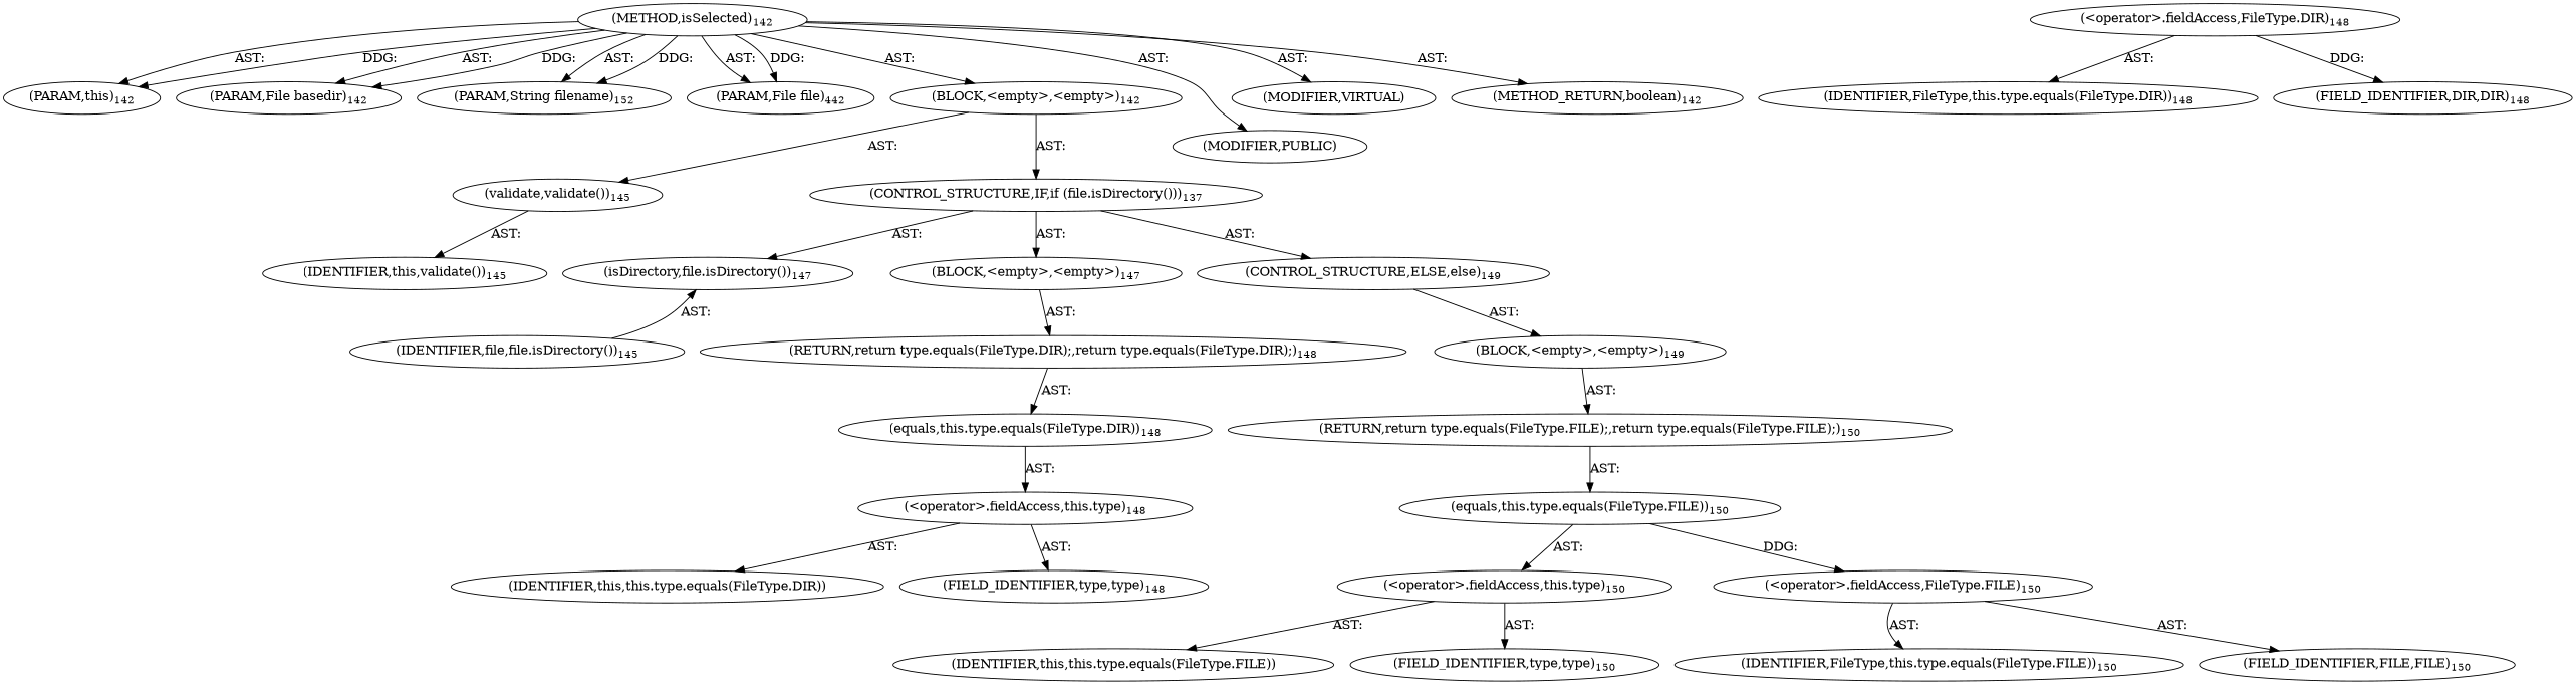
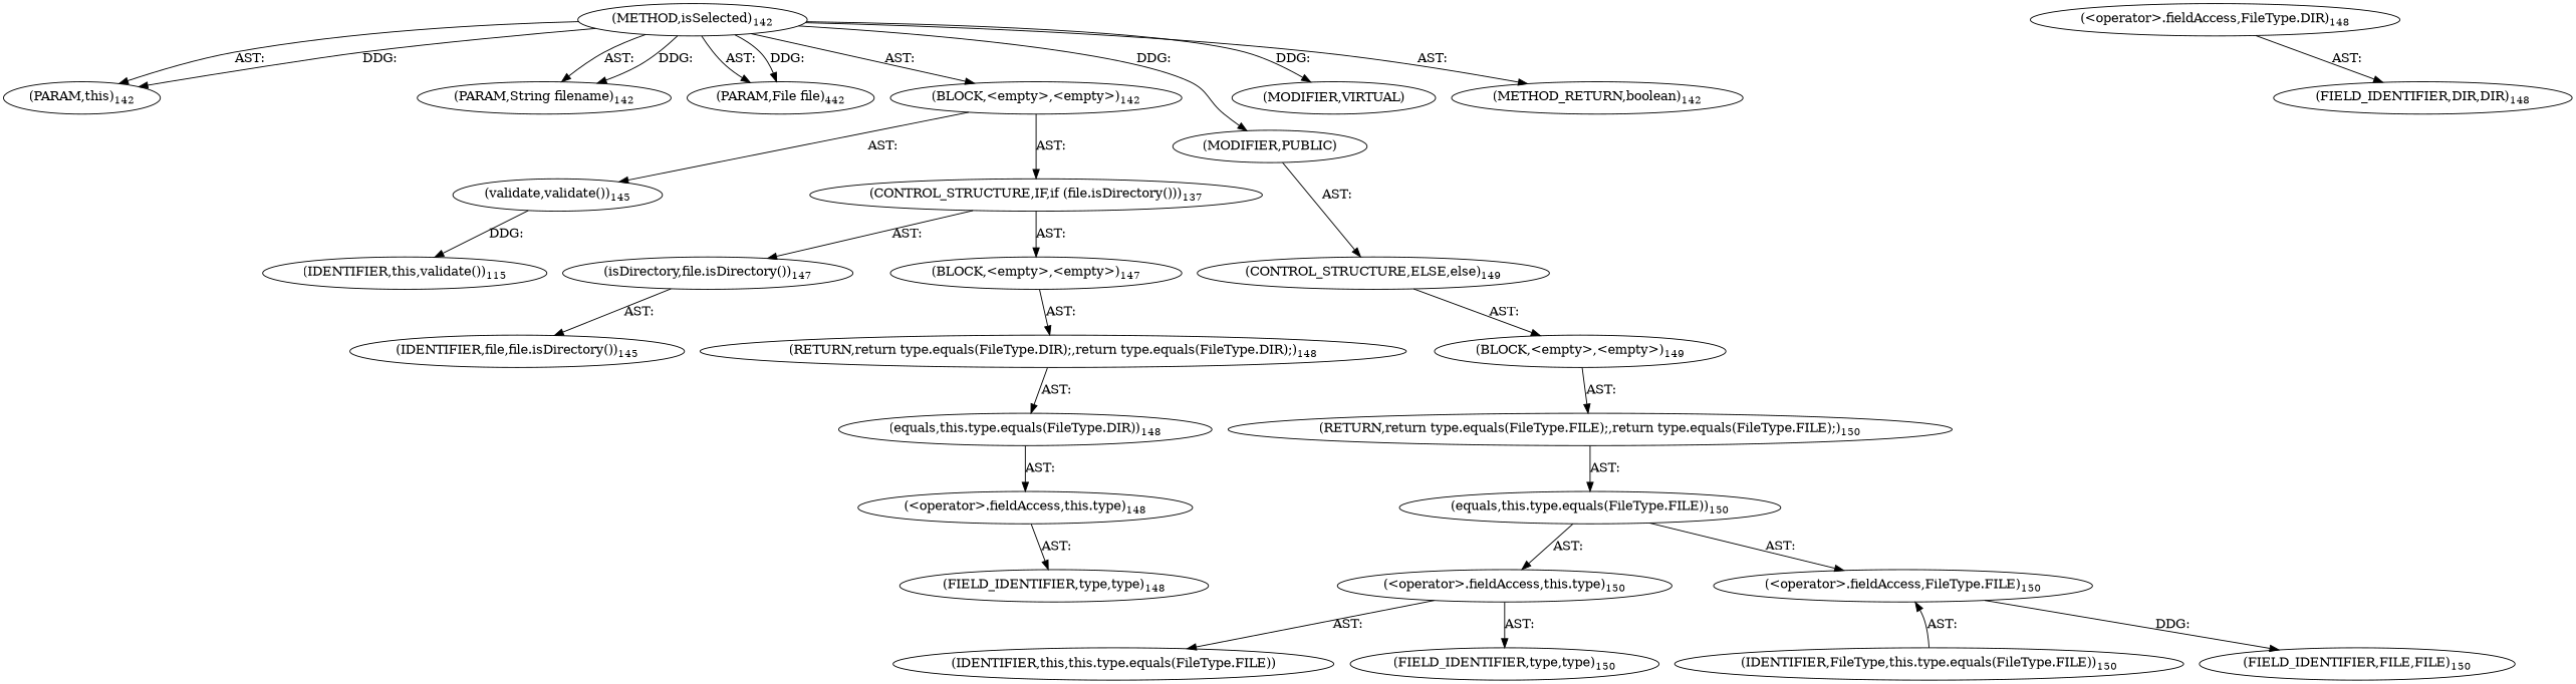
  digraph {
    n1 [label=<(METHOD,isSelected)<SUB>142</SUB>>]
    n2 [label=<(PARAM,this)<SUB>142</SUB>>]
-   n3 [label=<(PARAM,File basedir)<SUB>142</SUB>>]
-   n4 [label=<(PARAM,String filename)<SUB>152</SUB>>]
+   n4 [label=<(PARAM,String filename)<SUB>142</SUB>>]
    n5 [label=<(PARAM,File file)<SUB>442</SUB>>]
    n6 [label=<(BLOCK,&lt;empty&gt;,&lt;empty&gt;)<SUB>142</SUB>>]
    n7 [label=<(MODIFIER,PUBLIC)>]
    n8 [label=<(MODIFIER,VIRTUAL)>]
    n9 [label=<(METHOD_RETURN,boolean)<SUB>142</SUB>>]
    n10 [label=<(validate,validate())<SUB>145</SUB>>]
    n11 [label=<(CONTROL_STRUCTURE,IF,if (file.isDirectory()))<SUB>137</SUB>>]
-   n12 [label=<(IDENTIFIER,this,validate())<SUB>145</SUB>>]
+   n12 [label=<(IDENTIFIER,this,validate())<SUB>115</SUB>>]
    n13 [label=<(isDirectory,file.isDirectory())<SUB>147</SUB>>]
    n14 [label=<(BLOCK,&lt;empty&gt;,&lt;empty&gt;)<SUB>147</SUB>>]
    n15 [label=<(CONTROL_STRUCTURE,ELSE,else)<SUB>149</SUB>>]
    n16 [label=<(IDENTIFIER,file,file.isDirectory())<SUB>145</SUB>>]
    n17 [label=<(RETURN,return type.equals(FileType.DIR);,return type.equals(FileType.DIR);)<SUB>148</SUB>>]
    n18 [label=<(BLOCK,&lt;empty&gt;,&lt;empty&gt;)<SUB>149</SUB>>]
    n19 [label=<(equals,this.type.equals(FileType.DIR))<SUB>148</SUB>>]
    n20 [label=<(&lt;operator&gt;.fieldAccess,this.type)<SUB>148</SUB>>]
-   n21 [label=<(IDENTIFIER,this,this.type.equals(FileType.DIR))>]
    n22 [label=<(FIELD_IDENTIFIER,type,type)<SUB>148</SUB>>]
    n23 [label=<(&lt;operator&gt;.fieldAccess,FileType.DIR)<SUB>148</SUB>>]
-   n24 [label=<(IDENTIFIER,FileType,this.type.equals(FileType.DIR))<SUB>148</SUB>>]
    n25 [label=<(FIELD_IDENTIFIER,DIR,DIR)<SUB>148</SUB>>]
    n26 [label=<(RETURN,return type.equals(FileType.FILE);,return type.equals(FileType.FILE);)<SUB>150</SUB>>]
    n27 [label=<(equals,this.type.equals(FileType.FILE))<SUB>150</SUB>>]
    n28 [label=<(&lt;operator&gt;.fieldAccess,this.type)<SUB>150</SUB>>]
    n29 [label=<(&lt;operator&gt;.fieldAccess,FileType.FILE)<SUB>150</SUB>>]
    n30 [label=<(IDENTIFIER,this,this.type.equals(FileType.FILE))>]
    n31 [label=<(FIELD_IDENTIFIER,type,type)<SUB>150</SUB>>]
    n32 [label=<(IDENTIFIER,FileType,this.type.equals(FileType.FILE))<SUB>150</SUB>>]
    n33 [label=<(FIELD_IDENTIFIER,FILE,FILE)<SUB>150</SUB>>]
    n1 -> n2 [label="AST: "]
    n1 -> n2 [label="DDG: "]
-   n1 -> n3 [label="AST: "]
-   n1 -> n3 [label="DDG: "]
    n1 -> n4 [label="AST: "]
    n1 -> n4 [label="DDG: "]
    n1 -> n5 [label="AST: "]
    n1 -> n5 [label="DDG: "]
    n1 -> n6 [label="AST: "]
-   n1 -> n7 [label="AST: "]
-   n1 -> n8 [label="AST: "]
+   n1 -> n7 [label="DDG: "]
+   n1 -> n8 [label="DDG: "]
    n1 -> n9 [label="AST: "]
    n6 -> n10 [label="AST: "]
    n6 -> n11 [label="AST: "]
-   n10 -> n12 [label="AST: "]
+   n10 -> n12 [label="DDG: "]
    n11 -> n13 [label="AST: "]
    n11 -> n14 [label="AST: "]
-   n11 -> n15 [label="AST: "]
-   n16 -> n13 [label="AST: "]
+   n7 -> n15 [label="AST: "]
+   n13 -> n16 [label="AST: "]
    n14 -> n17 [label="AST: "]
    n15 -> n18 [label="AST: "]
    n17 -> n19 [label="AST: "]
    n18 -> n26 [label="AST: "]
    n19 -> n20 [label="AST: "]
-   n20 -> n21 [label="AST: "]
    n20 -> n22 [label="AST: "]
-   n23 -> n24 [label="AST: "]
-   n23 -> n25 [label="DDG: "]
+   n23 -> n25 [label="AST: "]
    n26 -> n27 [label="AST: "]
    n27 -> n28 [label="AST: "]
-   n27 -> n29 [label="DDG: "]
+   n27 -> n29 [label="AST: "]
    n28 -> n30 [label="AST: "]
    n28 -> n31 [label="AST: "]
-   n29 -> n32 [label="AST: "]
-   n29 -> n33 [label="AST: "]
+   n32 -> n29 [label="AST: "]
+   n29 -> n33 [label="DDG: "]
  }
